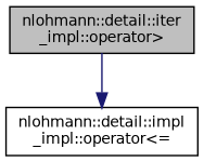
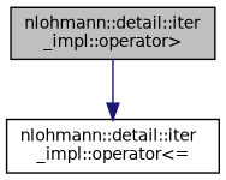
  digraph {
    rankdir=TB
    node [color=black fontname=Helvetica fontsize=10 shape=record style=filled]
    n1 [fillcolor=grey75 fontcolor=black height=0.2 label="nlohmann::detail::iter\l_impl::operator\>" width=0.4]
-   n2 [fillcolor=white height=0.2 label="nlohmann::detail::impl\l_impl::operator\<=" width=0.4]
+   n2 [fillcolor=white height=0.2 label="nlohmann::detail::iter\l_impl::operator\<=" width=0.4]
    n1 -> n2 [color=midnightblue fontname=Helvetica fontsize=10 labelfontname=Helvetica labelfontsize=10 style=solid]
  }
